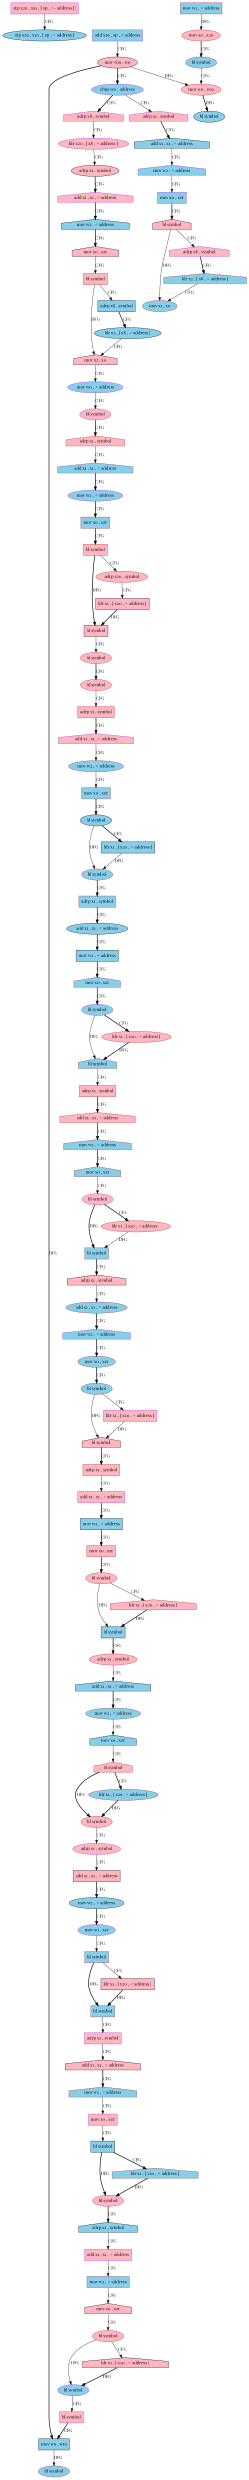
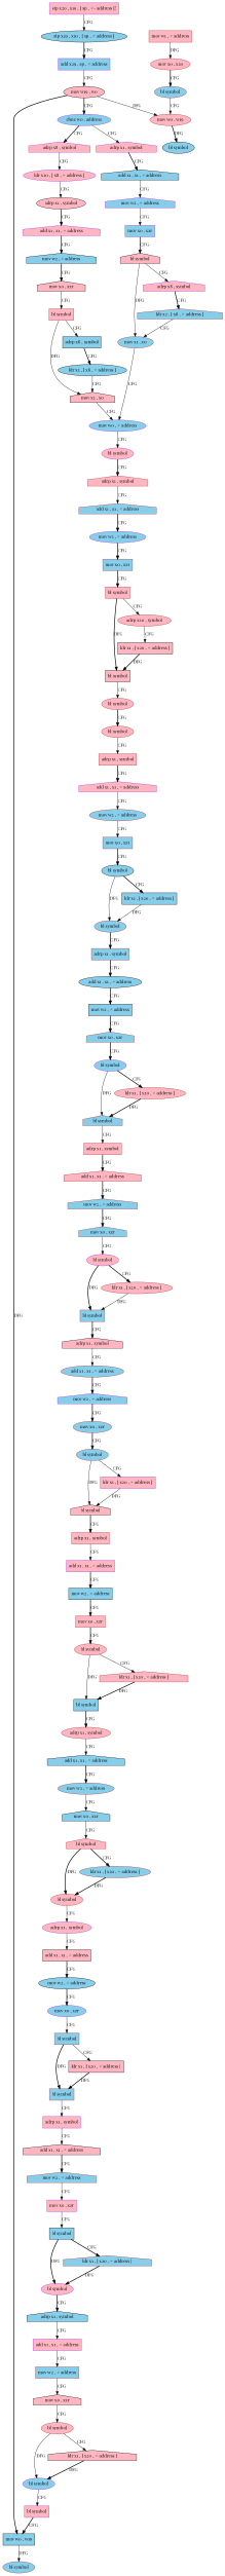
  digraph {
    fontname="Playfair Display"
    node [color=brown fillcolor=lightpink fontname="Playfair Display" shape=ellipse style=filled]
    edge [fontname="Playfair Display" style=bold]
    n1 [color=purple label="stp x20 , x19 , [ sp , #- address ]!" shape=box]
    n2 [color=black fillcolor=skyblue label="stp x29 , x30 , [ sp , # address ]"]
    n3 [color=purple fillcolor=skyblue label="add x29 , sp , # address" shape=box]
    n4 [color=black label="mov w19 , w0"]
    n5 [color=purple fillcolor=skyblue label="cbnz w0 , address"]
    n6 [label="mov w0 , w19"]
    n7 [color=black fillcolor=skyblue label="mov w0 , w19" shape=box]
    n8 [color=purple label="adrp x8 , symbol" shape=house]
    n9 [color=purple label="adrp x1 , symbol" shape=house]
    n10 [color=black fillcolor=skyblue label="bl symbol"]
    n11 [fillcolor=skyblue label="bl symbol"]
    n12 [color=purple label="ldr x20 , [ x8 , # address ]"]
    n13 [color=black fillcolor=skyblue label="add x1 , x1 , # address" shape=house]
    n14 [color=black label="adrp x1 , symbol"]
    n15 [color=purple fillcolor=skyblue label="mov w2 , # address" shape=house]
    n16 [color=purple label="add x1 , x1 , # address" shape=house]
    n17 [color=black fillcolor=skyblue label="mov w2 , # address" shape=house]
    n18 [color=black label="mov x0 , xzr" shape=house]
    n19 [label="bl symbol" shape=box]
    n20 [color=black fillcolor=skyblue label="adrp x8 , symbol" shape=box]
    n21 [color=black label="mov x2 , x0" shape=house]
    n22 [color=black fillcolor=skyblue label="ldr x3 , [ x8 , # address ]"]
    n23 [color=purple fillcolor=skyblue label="mov w0 , # address"]
-   n24 [fillcolor=skyblue label="mov w1 , # address" shape=box]
+   n24 [label="mov w1 , # address" shape=box]
    n25 [label="mov x0 , x20"]
    n26 [fillcolor=skyblue label="bl symbol"]
    n27 [color=purple fillcolor=skyblue label="mov x0 , xzr" shape=box]
    n28 [color=black label="bl symbol" shape=house]
    n29 [color=purple label="adrp x8 , symbol" shape=house]
    n30 [fillcolor=skyblue label="mov x1 , x0"]
    n31 [fillcolor=skyblue label="ldr x2 , [ x8 , # address ]" shape=house]
    n32 [color=purple label="bl symbol"]
    n33 [label="adrp x1 , symbol" shape=house]
    n34 [fillcolor=skyblue label="add x1 , x1 , # address" shape=house]
    n35 [color=purple fillcolor=skyblue label="mov w2 , # address"]
    n36 [fillcolor=skyblue label="mov x0 , xzr" shape=box]
    n37 [label="bl symbol" shape=box]
    n38 [label="adrp x20 , symbol"]
    n39 [color=black label="bl symbol" shape=box]
    n40 [color=black label="ldr x1 , [ x20 , # address ]" shape=box]
    n41 [label="bl symbol"]
    n42 [label="bl symbol"]
    n43 [label="adrp x1 , symbol" shape=box]
    n44 [color=purple label="add x1 , x1 , # address" shape=house]
    n45 [fillcolor=skyblue label="mov w2 , # address"]
    n46 [fillcolor=skyblue label="mov x0 , xzr" shape=box]
    n47 [color=black fillcolor=skyblue label="bl symbol"]
    n48 [color=black fillcolor=skyblue label="ldr x1 , [ x20 , # address ]" shape=box]
    n49 [fillcolor=skyblue label="bl symbol"]
    n50 [fillcolor=skyblue label="adrp x1 , symbol" shape=box]
    n51 [color=black fillcolor=skyblue label="add x1 , x1 , # address"]
    n52 [color=black fillcolor=skyblue label="mov w2 , # address" shape=box]
    n53 [fillcolor=skyblue label="mov x0 , xzr" shape=house]
    n54 [color=purple fillcolor=skyblue label="bl symbol"]
    n55 [label="ldr x1 , [ x20 , # address ]"]
    n56 [fillcolor=skyblue label="bl symbol" shape=house]
    n57 [label="adrp x1 , symbol" shape=box]
    n58 [label="add x1 , x1 , # address" shape=house]
    n59 [fillcolor=skyblue label="mov w2 , # address" shape=house]
    n60 [fillcolor=skyblue label="mov x0 , xzr" shape=house]
    n61 [color=purple label="bl symbol"]
    n62 [label="ldr x1 , [ x20 , # address ]"]
    n63 [fillcolor=skyblue label="bl symbol" shape=box]
    n64 [color=black label="adrp x1 , symbol" shape=house]
    n65 [fillcolor=skyblue label="add x1 , x1 , # address"]
    n66 [color=purple fillcolor=skyblue label="mov w2 , # address" shape=house]
    n67 [fillcolor=skyblue label="mov x0 , xzr"]
    n68 [fillcolor=skyblue label="bl symbol"]
    n69 [color=purple label="ldr x1 , [ x20 , # address ]" shape=box]
    n70 [color=black label="bl symbol" shape=house]
    n71 [label="adrp x1 , symbol" shape=box]
    n72 [color=purple label="add x1 , x1 , # address" shape=box]
    n73 [color=black fillcolor=skyblue label="mov w2 , # address" shape=box]
    n74 [label="mov x0 , xzr" shape=box]
    n75 [label="bl symbol"]
    n76 [label="ldr x1 , [ x20 , # address ]" shape=house]
    n77 [color=black fillcolor=skyblue label="bl symbol" shape=box]
    n78 [label="adrp x1 , symbol"]
    n79 [color=black fillcolor=skyblue label="add x1 , x1 , # address" shape=house]
    n80 [fillcolor=skyblue label="mov w2 , # address"]
    n81 [color=black fillcolor=skyblue label="mov x0 , xzr" shape=house]
    n82 [label="bl symbol" shape=house]
    n83 [fillcolor=skyblue label="ldr x1 , [ x20 , # address ]"]
    n84 [label="bl symbol"]
    n85 [color=purple label="adrp x1 , symbol"]
    n86 [color=black label="add x1 , x1 , # address" shape=box]
    n87 [color=black fillcolor=skyblue label="mov w2 , # address"]
    n88 [color=purple fillcolor=skyblue label="mov x0 , xzr"]
    n89 [fillcolor=skyblue label="bl symbol" shape=box]
    n90 [color=black label="ldr x1 , [ x20 , # address ]" shape=box]
    n91 [fillcolor=skyblue label="bl symbol" shape=box]
    n92 [color=purple label="adrp x1 , symbol" shape=box]
    n93 [color=black label="add x1 , x1 , # address" shape=house]
    n94 [fillcolor=skyblue label="mov w2 , # address" shape=house]
    n95 [color=purple label="mov x0 , xzr" shape=box]
    n96 [color=black fillcolor=skyblue label="bl symbol" shape=box]
    n97 [fillcolor=skyblue label="ldr x1 , [ x20 , # address ]" shape=house]
    n98 [color=purple label="bl symbol"]
    n99 [color=black fillcolor=skyblue label="adrp x1 , symbol" shape=house]
    n100 [color=purple label="add x1 , x1 , # address" shape=box]
    n101 [fillcolor=skyblue label="mov w2 , # address" shape=box]
    n102 [color=black label="mov x0 , xzr" shape=house]
    n103 [label="bl symbol"]
    n104 [color=black label="ldr x1 , [ x20 , # address ]" shape=house]
    n105 [color=purple fillcolor=skyblue label="bl symbol"]
    n106 [color=purple label="bl symbol" shape=box]
    n1 -> n2 [label=CFG style=solid]
+   n2 -> n3 [label=CFG]
    n3 -> n4 [label=CFG style=solid]
    n4 -> n5 [label=CFG]
    n4 -> n6 [label=DFG style=solid]
    n4 -> n7 [label=DFG]
    n5 -> n8 [label=CFG]
    n5 -> n9 [label=CFG style=solid]
    n6 -> n10 [label=DFG]
    n7 -> n11 [label=DFG style=solid]
    n8 -> n12 [label=CFG style=solid]
    n9 -> n13 [label=CFG]
    n12 -> n14 [label=CFG style=solid]
    n13 -> n15 [label=CFG style=solid]
    n14 -> n16 [label=CFG]
    n15 -> n27 [label=CFG style=solid]
    n16 -> n17 [label=CFG]
    n17 -> n18 [label=CFG]
    n18 -> n19 [label=CFG style=solid]
    n19 -> n20 [label=CFG style=solid]
    n19 -> n21 [label=DFG style=solid]
    n20 -> n22 [label=CFG]
    n21 -> n23 [label=CFG style=solid]
    n22 -> n21 [label=CFG style=solid]
    n23 -> n32 [label=CFG style=solid]
    n24 -> n25 [label=DFG style=solid]
    n25 -> n26 [label=CFG]
    n26 -> n6 [label=CFG style=solid]
    n27 -> n28 [label=CFG]
    n28 -> n29 [label=CFG style=solid]
    n28 -> n30 [label=DFG style=solid]
    n29 -> n31 [label=CFG]
+   n30 -> n23 [label=CFG style=solid]
    n31 -> n30 [label=CFG style=solid]
    n32 -> n33 [label=CFG]
    n33 -> n34 [label=CFG style=solid]
    n34 -> n35 [label=CFG]
    n35 -> n36 [label=CFG]
    n36 -> n37 [label=CFG]
    n37 -> n38 [label=CFG style=solid]
    n37 -> n39 [label=DFG]
    n38 -> n40 [label=CFG style=solid]
    n39 -> n41 [label=CFG style=solid]
    n40 -> n39 [label=DFG]
    n41 -> n42 [label=CFG]
    n42 -> n43 [label=CFG style=solid]
    n43 -> n44 [label=CFG]
    n44 -> n45 [label=CFG style=solid]
    n45 -> n46 [label=CFG style=solid]
    n46 -> n47 [label=CFG]
    n47 -> n48 [label=CFG]
    n47 -> n49 [label=DFG style=solid]
    n48 -> n49 [label=DFG style=solid]
    n49 -> n50 [label=CFG]
    n50 -> n51 [label=CFG]
    n51 -> n52 [label=CFG]
    n52 -> n53 [label=CFG]
    n53 -> n54 [label=CFG]
    n54 -> n55 [label=CFG]
    n54 -> n56 [label=DFG style=solid]
    n55 -> n56 [label=DFG]
    n56 -> n57 [label=CFG style=solid]
    n57 -> n58 [label=CFG]
    n58 -> n59 [label=CFG]
    n59 -> n60 [label=CFG]
    n60 -> n61 [label=CFG style=solid]
    n61 -> n62 [label=CFG]
    n61 -> n63 [label=DFG]
    n62 -> n63 [label=DFG style=solid]
    n63 -> n64 [label=CFG]
    n64 -> n65 [label=CFG style=solid]
    n65 -> n66 [label=CFG]
    n66 -> n67 [label=CFG]
    n67 -> n68 [label=CFG]
    n68 -> n69 [label=CFG style=solid]
    n68 -> n70 [label=DFG style=solid]
    n69 -> n70 [label=DFG style=solid]
    n70 -> n71 [label=CFG]
    n71 -> n72 [label=CFG style=solid]
    n72 -> n73 [label=CFG]
    n73 -> n74 [label=CFG]
    n74 -> n75 [label=CFG]
    n75 -> n76 [label=CFG style=solid]
    n75 -> n77 [label=DFG style=solid]
    n76 -> n77 [label=DFG]
    n77 -> n78 [label=CFG]
    n78 -> n79 [label=CFG style=solid]
    n79 -> n80 [label=CFG]
    n80 -> n81 [label=CFG style=solid]
    n81 -> n82 [label=CFG style=solid]
    n82 -> n83 [label=CFG]
    n82 -> n84 [label=DFG]
    n83 -> n84 [label=DFG]
    n84 -> n85 [label=CFG style=solid]
    n85 -> n86 [label=CFG style=solid]
    n86 -> n87 [label=CFG]
    n87 -> n88 [label=CFG]
    n88 -> n89 [label=CFG style=solid]
    n89 -> n90 [label=CFG style=solid]
    n89 -> n91 [label=DFG]
    n90 -> n91 [label=DFG]
    n91 -> n92 [label=CFG style=solid]
    n92 -> n93 [label=CFG style=solid]
    n93 -> n94 [label=CFG]
    n94 -> n95 [label=CFG style=solid]
    n95 -> n96 [label=CFG style=solid]
    n96 -> n97 [label=CFG]
    n96 -> n98 [label=DFG]
    n97 -> n98 [label=DFG]
    n98 -> n99 [label=CFG]
    n99 -> n100 [label=CFG style=solid]
    n100 -> n101 [label=CFG style=solid]
    n101 -> n102 [label=CFG style=solid]
    n102 -> n103 [label=CFG style=solid]
    n103 -> n104 [label=CFG style=solid]
    n103 -> n105 [label=DFG style=solid]
    n104 -> n105 [label=DFG]
    n105 -> n106 [label=CFG style=solid]
    n106 -> n7 [label=CFG]
  }
